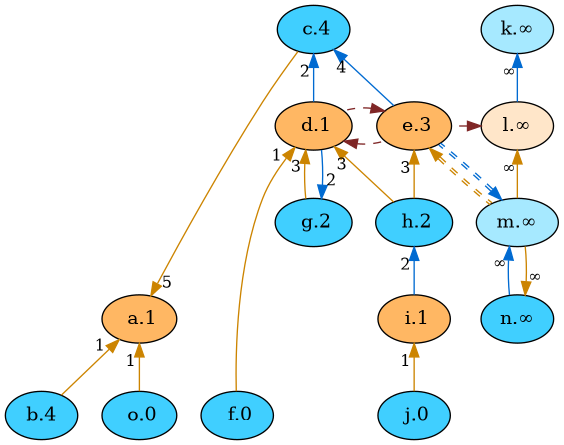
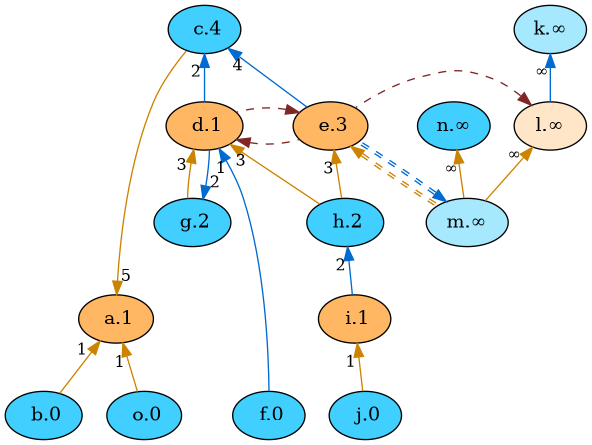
  digraph {
    node [fillcolor="#40cfff" fontsize=14 style=filled]
    edge [color="#cc8400" dir=back fontsize=12 labeldistance=1.5 style=solid]
-   n1 [label="b.4"]
+   n1 [label=" b.0"]
    n2 [label=" f.0"]
    n3 [label=" j.0"]
    n4 [label=" o.0"]
    n5 [label=" c.4"]
    n6 [fillcolor="#ffb763" label=" d.1"]
    n7 [fillcolor="#ffb763" label=" e.3"]
    n8 [fillcolor="#ffb763" label=" i.1"]
    n9 [label=" g.2"]
    n10 [label=" h.2"]
    n11 [fillcolor="#a6e9ff" label="m.∞"]
    n12 [fillcolor="#ffb763" label=" a.1"]
    n13 [label="n.∞"]
    n14 [fillcolor="#ffe6c9" label="l.∞"]
    n15 [fillcolor="#a6e9ff" label="k.∞"]
    subgraph sub_1 {
      rank=max
      n1
      n2
      n3
      n4
    }
    subgraph sub_2 {
      rank=min
      n5
    }
    n5 -> n6 [color="#006ad1" taillabel=2]
    n5 -> n7 [color="#006ad1" taillabel=4]
-   n6 -> n2 [taillabel=1]
+   n6 -> n2 [color="#006ad1" taillabel=1]
    n6 -> n7 [color="#7f2626" constraint=false style=dashed]
    n6 -> n9 [taillabel=3]
    n6 -> n10 [taillabel=3]
    n7 -> n6 [color="#7f2626" constraint=false style=dashed]
    n7 -> n10 [taillabel=3]
    n7 -> n11 [color="#cc8400:#cc8400" constraint=false style=dashed]
    n8 -> n3 [taillabel=1]
    n9 -> n6 [color="#006ad1" taillabel=2]
    n10 -> n8 [color="#006ad1" taillabel=2]
    n11 -> n7 [color="#006ad1:#006ad1" constraint=false style=dashed]
-   n11 -> n13 [color="#006ad1" taillabel="∞"]
    n12 -> n1 [taillabel=1]
    n12 -> n4 [taillabel=1]
    n12 -> n5 [taillabel=5]
    n13 -> n11 [taillabel="∞"]
    n14 -> n7 [color="#7f2626" constraint=false style=dashed]
    n14 -> n11 [taillabel="∞"]
    n15 -> n14 [color="#006ad1" taillabel="∞"]
  }
